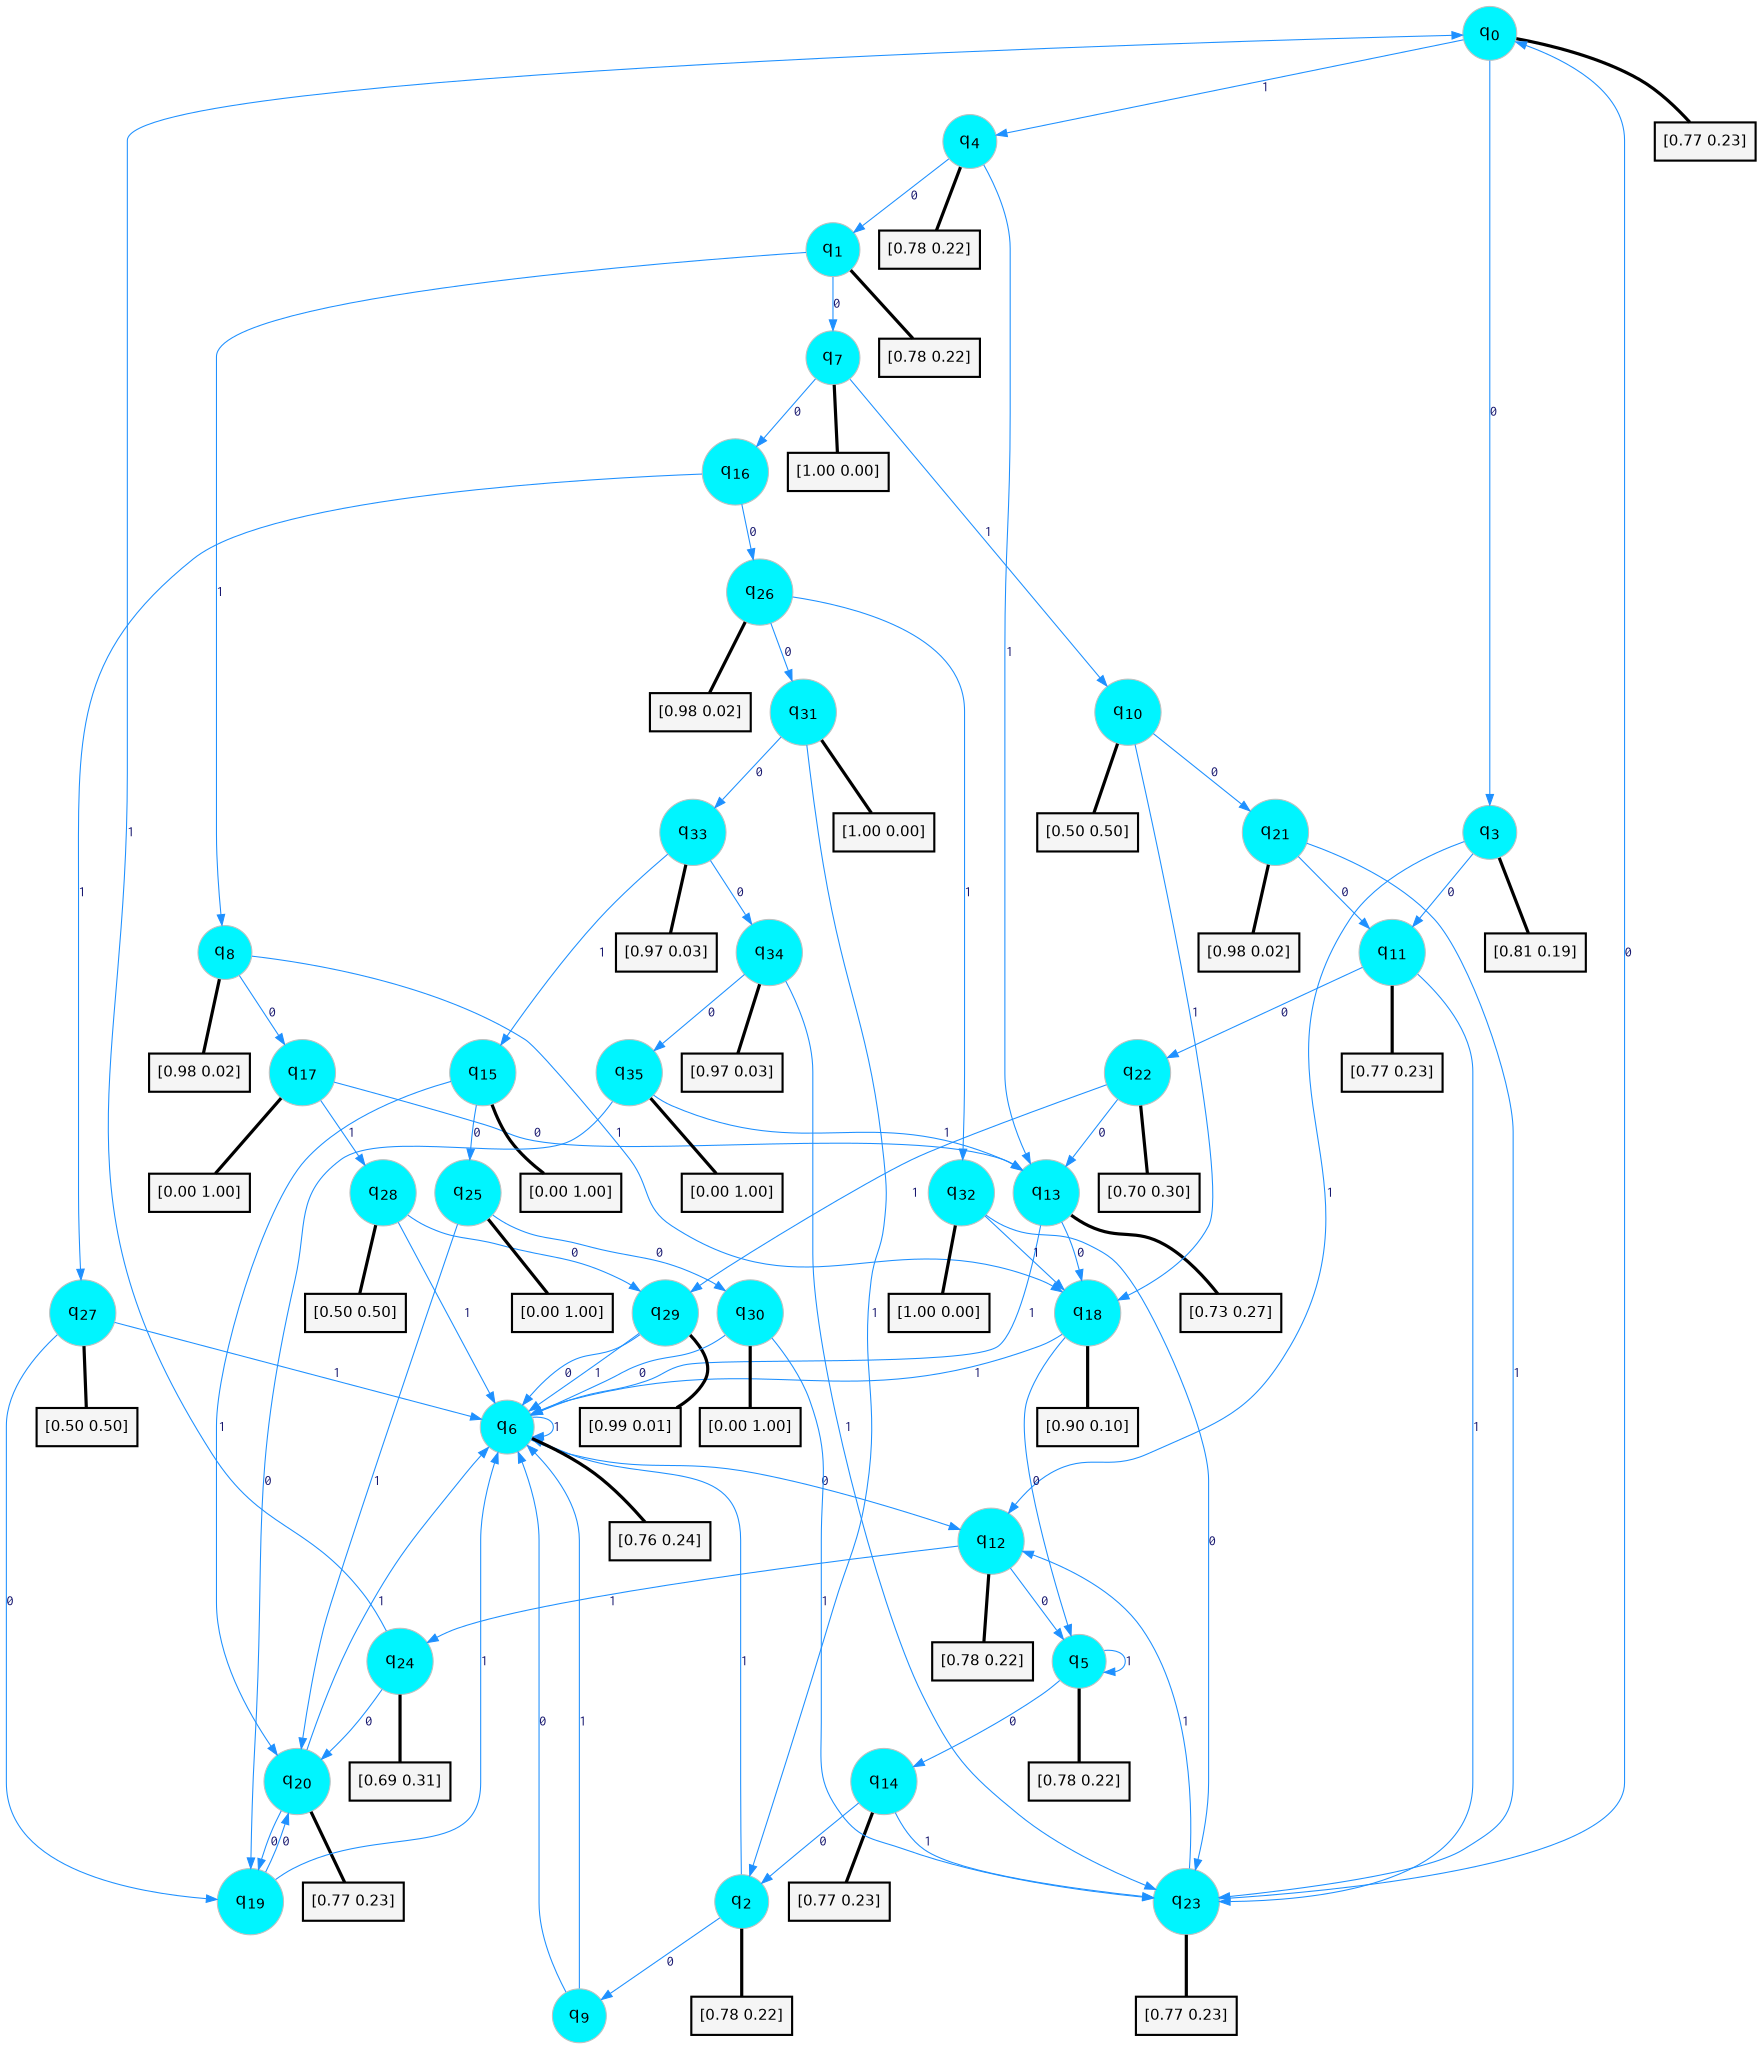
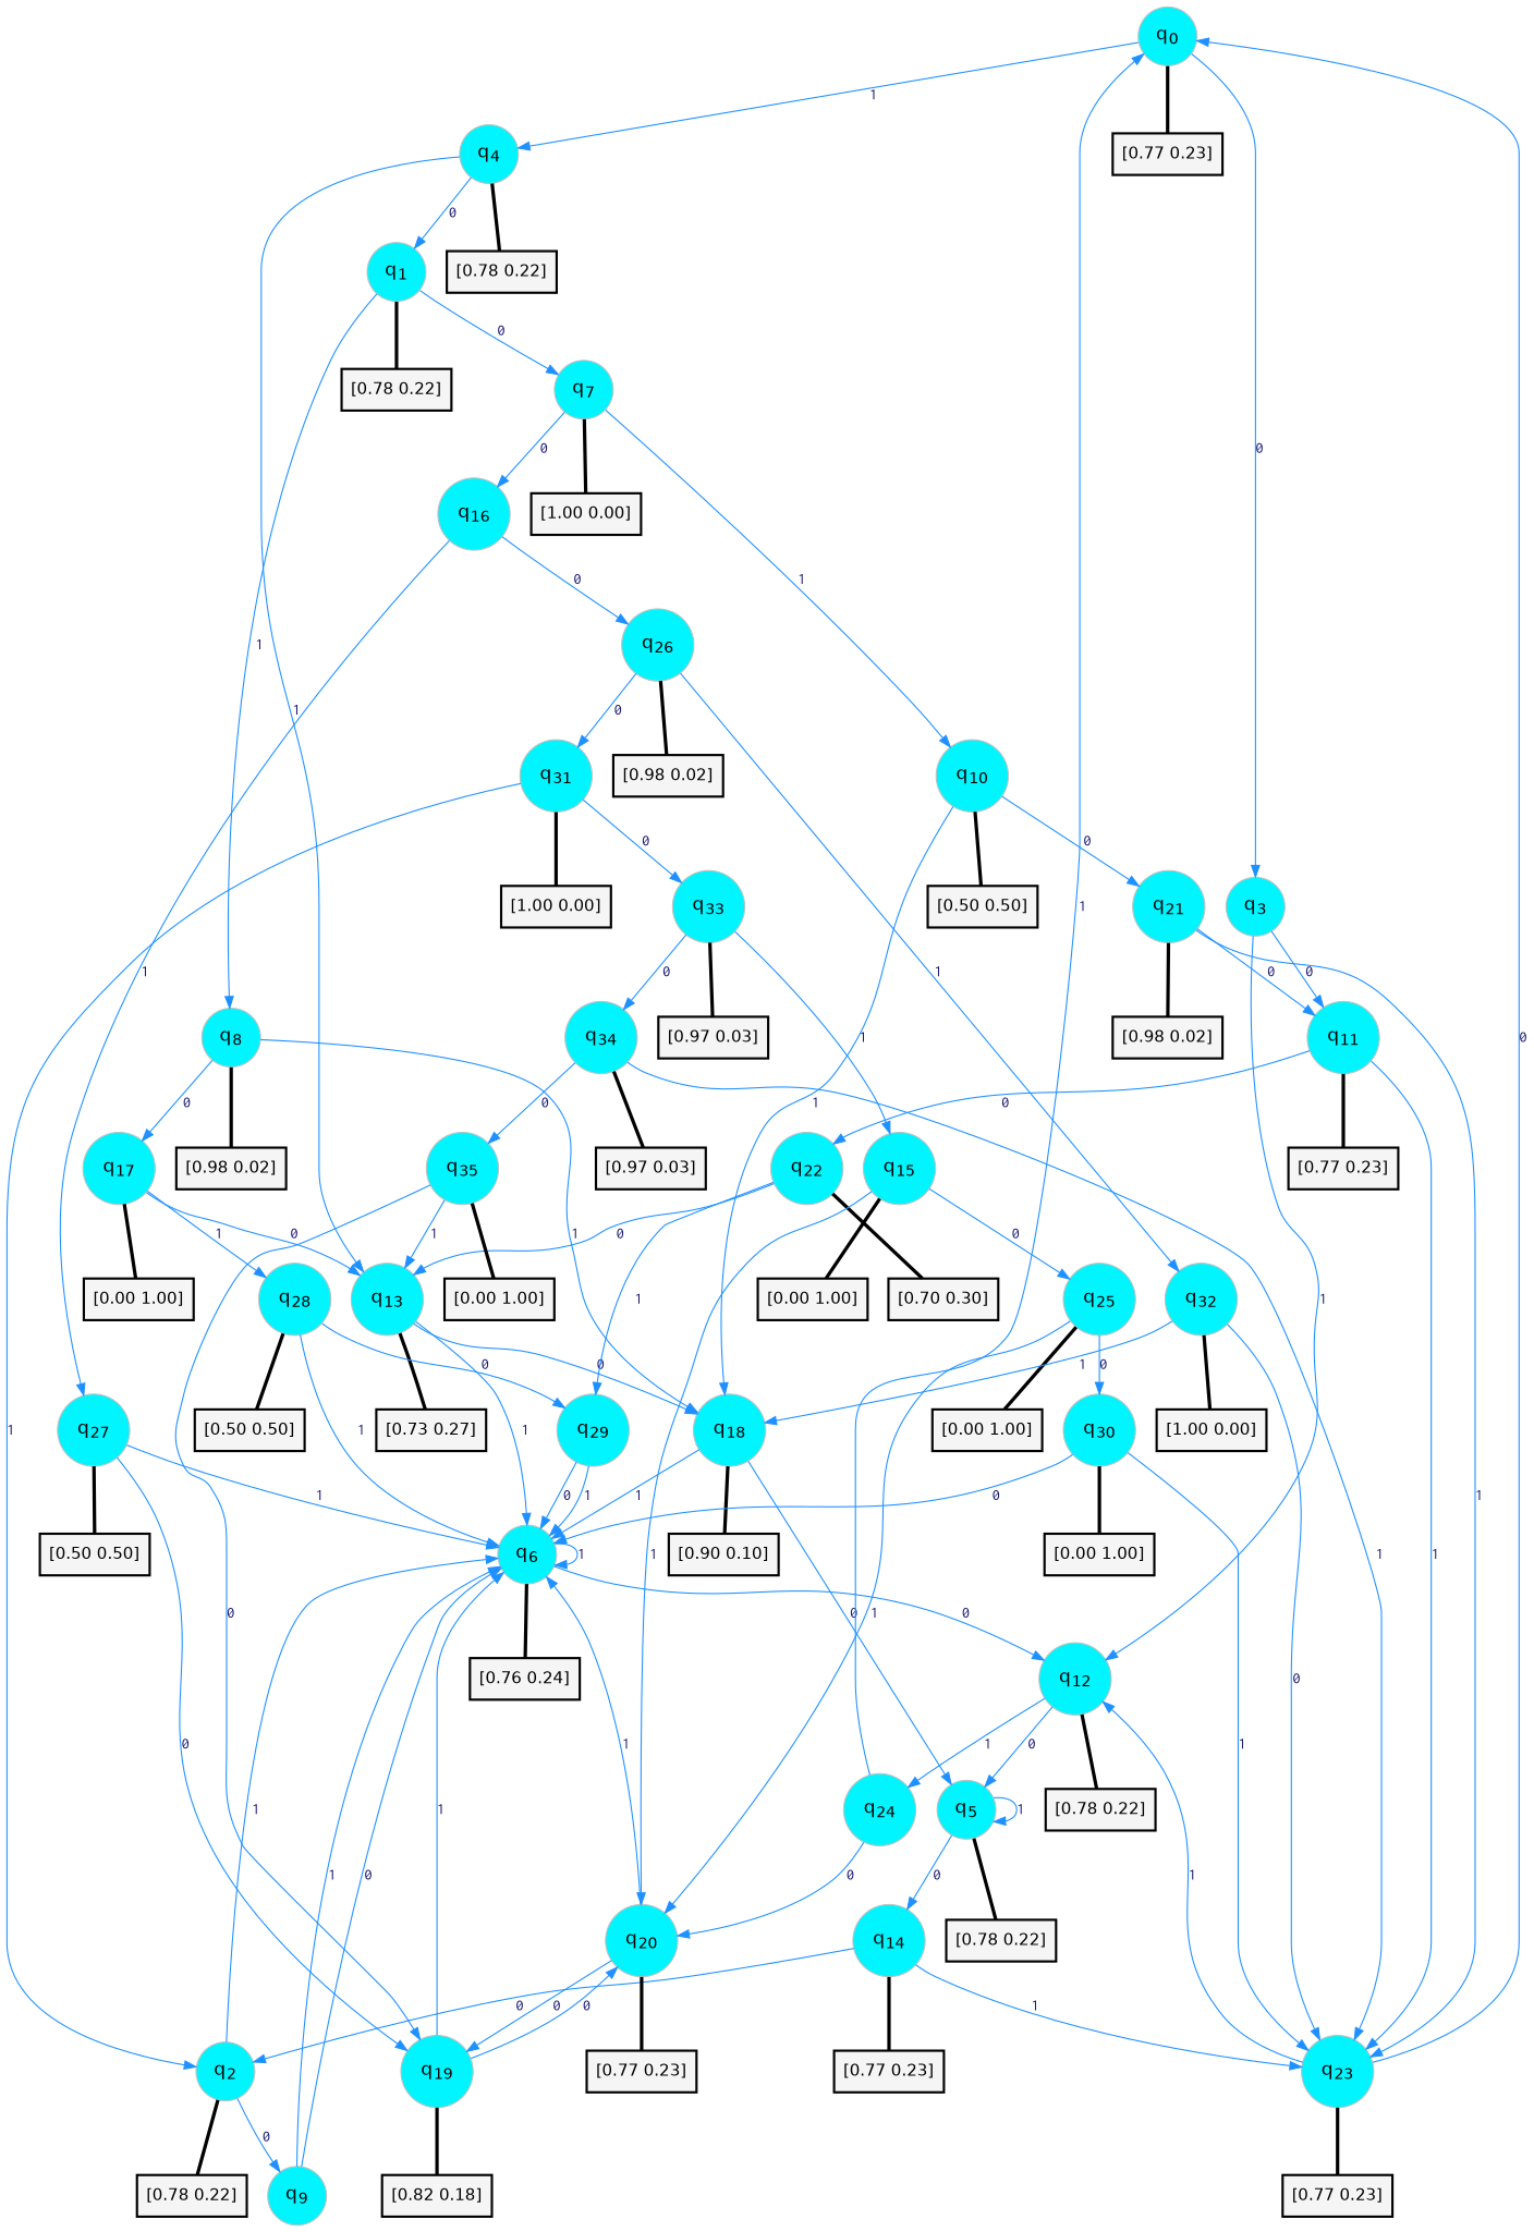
  digraph {
    rankdir=TD
    node [color=gray fillcolor=turquoise1 fontcolor=black fontname=Helvetica fontsize=16 fontweight=bold shape=circle style=filled]
    edge [arrowsize=1 color=dodgerblue1 fontcolor=midnightblue fontname=courier fontweight=bold penwidth=1 style=solid weight=20]
    n1 [label=<q<SUB>0</SUB>>]
    n2 [label=<q<SUB>3</SUB>>]
    n3 [label=<q<SUB>4</SUB>>]
    n4 [color=black fillcolor=whitesmoke fontsize=14 label="[0.77 0.23]" penwidth=2 shape=box]
    n5 [label=<q<SUB>11</SUB>>]
    n6 [label=<q<SUB>12</SUB>>]
-   n7 [color=black fillcolor=whitesmoke fontsize=14 label="[0.81 0.19]" penwidth=2 shape=box]
    n8 [label=<q<SUB>1</SUB>>]
    n9 [label=<q<SUB>13</SUB>>]
    n10 [color=black fillcolor=whitesmoke fontsize=14 label="[0.78 0.22]" penwidth=2 shape=box]
    n11 [label=<q<SUB>7</SUB>>]
    n12 [label=<q<SUB>8</SUB>>]
    n13 [color=black fillcolor=whitesmoke fontsize=14 label="[0.78 0.22]" penwidth=2 shape=box]
    n14 [label=<q<SUB>10</SUB>>]
    n15 [label=<q<SUB>16</SUB>>]
    n16 [color=black fillcolor=whitesmoke fontsize=14 label="[1.00 0.00]" penwidth=2 shape=box]
    n17 [label=<q<SUB>17</SUB>>]
    n18 [label=<q<SUB>18</SUB>>]
    n19 [color=black fillcolor=whitesmoke fontsize=14 label="[0.98 0.02]" penwidth=2 shape=box]
    n20 [label=<q<SUB>2</SUB>>]
    n21 [label=<q<SUB>6</SUB>>]
    n22 [label=<q<SUB>9</SUB>>]
    n23 [color=black fillcolor=whitesmoke fontsize=14 label="[0.78 0.22]" penwidth=2 shape=box]
    n24 [color=black fillcolor=whitesmoke fontsize=14 label="[0.76 0.24]" penwidth=2 shape=box]
    n25 [label=<q<SUB>22</SUB>>]
    n26 [label=<q<SUB>23</SUB>>]
    n27 [color=black fillcolor=whitesmoke fontsize=14 label="[0.77 0.23]" penwidth=2 shape=box]
    n28 [label=<q<SUB>5</SUB>>]
    n29 [label=<q<SUB>24</SUB>>]
    n30 [color=black fillcolor=whitesmoke fontsize=14 label="[0.78 0.22]" penwidth=2 shape=box]
    n31 [color=black fillcolor=whitesmoke fontsize=14 label="[0.73 0.27]" penwidth=2 shape=box]
    n32 [label=<q<SUB>14</SUB>>]
    n33 [color=black fillcolor=whitesmoke fontsize=14 label="[0.78 0.22]" penwidth=2 shape=box]
    n34 [color=black fillcolor=whitesmoke fontsize=14 label="[0.77 0.23]" penwidth=2 shape=box]
    n35 [label=<q<SUB>21</SUB>>]
    n36 [color=black fillcolor=whitesmoke fontsize=14 label="[0.50 0.50]" penwidth=2 shape=box]
    n37 [label=<q<SUB>26</SUB>>]
    n38 [label=<q<SUB>27</SUB>>]
    n39 [label=<q<SUB>28</SUB>>]
    n40 [color=black fillcolor=whitesmoke fontsize=14 label="[0.00 1.00]" penwidth=2 shape=box]
    n41 [color=black fillcolor=whitesmoke fontsize=14 label="[0.90 0.10]" penwidth=2 shape=box]
    n42 [color=black fillcolor=whitesmoke fontsize=14 label="[0.98 0.02]" penwidth=2 shape=box]
    n43 [label=<q<SUB>29</SUB>>]
    n44 [color=black fillcolor=whitesmoke fontsize=14 label="[0.70 0.30]" penwidth=2 shape=box]
    n45 [color=black fillcolor=whitesmoke fontsize=14 label="[0.77 0.23]" penwidth=2 shape=box]
    n46 [label=<q<SUB>20</SUB>>]
-   n47 [color=black fillcolor=whitesmoke fontsize=14 label="[0.69 0.31]" penwidth=2 shape=box]
    n48 [label=<q<SUB>15</SUB>>]
    n49 [label=<q<SUB>25</SUB>>]
    n50 [color=black fillcolor=whitesmoke fontsize=14 label="[0.00 1.00]" penwidth=2 shape=box]
    n51 [label=<q<SUB>19</SUB>>]
    n52 [color=black fillcolor=whitesmoke fontsize=14 label="[0.77 0.23]" penwidth=2 shape=box]
    n53 [label=<q<SUB>30</SUB>>]
    n54 [color=black fillcolor=whitesmoke fontsize=14 label="[0.00 1.00]" penwidth=2 shape=box]
    n55 [label=<q<SUB>31</SUB>>]
    n56 [label=<q<SUB>32</SUB>>]
    n57 [color=black fillcolor=whitesmoke fontsize=14 label="[0.98 0.02]" penwidth=2 shape=box]
    n58 [color=black fillcolor=whitesmoke fontsize=14 label="[0.50 0.50]" penwidth=2 shape=box]
    n59 [color=black fillcolor=whitesmoke fontsize=14 label="[0.50 0.50]" penwidth=2 shape=box]
-   n61 [color=black fillcolor=whitesmoke fontsize=14 label="[0.99 0.01]" penwidth=2 shape=box]
+   n60 [color=black fillcolor=whitesmoke fontsize=14 label="[0.82 0.18]" penwidth=2 shape=box]
    n62 [color=black fillcolor=whitesmoke fontsize=14 label="[0.00 1.00]" penwidth=2 shape=box]
    n63 [label=<q<SUB>33</SUB>>]
    n64 [color=black fillcolor=whitesmoke fontsize=14 label="[1.00 0.00]" penwidth=2 shape=box]
    n65 [color=black fillcolor=whitesmoke fontsize=14 label="[1.00 0.00]" penwidth=2 shape=box]
    n66 [label=<q<SUB>34</SUB>>]
    n67 [color=black fillcolor=whitesmoke fontsize=14 label="[0.97 0.03]" penwidth=2 shape=box]
    n68 [label=<q<SUB>35</SUB>>]
    n69 [color=black fillcolor=whitesmoke fontsize=14 label="[0.97 0.03]" penwidth=2 shape=box]
    n70 [color=black fillcolor=whitesmoke fontsize=14 label="[0.00 1.00]" penwidth=2 shape=box]
    n1 -> n2 [label=0]
    n1 -> n3 [label=1]
    n1 -> n4 [arrowhead=none color=black penwidth=3]
    n2 -> n5 [label=0]
    n2 -> n6 [label=1]
-   n2 -> n7 [arrowhead=none color=black penwidth=3]
    n3 -> n8 [label=0]
    n3 -> n9 [label=1]
    n3 -> n10 [arrowhead=none color=black penwidth=3]
    n5 -> n25 [label=0]
    n5 -> n26 [label=1]
    n5 -> n27 [arrowhead=none color=black penwidth=3]
    n6 -> n28 [label=0]
    n6 -> n29 [label=1]
    n6 -> n30 [arrowhead=none color=black penwidth=3]
    n8 -> n11 [label=0]
    n8 -> n12 [label=1]
    n8 -> n13 [arrowhead=none color=black penwidth=3]
    n9 -> n18 [label=0]
    n9 -> n21 [label=1]
    n9 -> n31 [arrowhead=none color=black penwidth=3]
    n11 -> n14 [label=1]
    n11 -> n15 [label=0]
    n11 -> n16 [arrowhead=none color=black penwidth=3]
    n12 -> n17 [label=0]
    n12 -> n18 [label=1]
    n12 -> n19 [arrowhead=none color=black penwidth=3]
    n14 -> n18 [label=1]
    n14 -> n35 [label=0]
    n14 -> n36 [arrowhead=none color=black penwidth=3]
    n15 -> n37 [label=0]
    n15 -> n38 [label=1]
    n17 -> n9 [label=0]
    n17 -> n39 [label=1]
    n17 -> n40 [arrowhead=none color=black penwidth=3]
    n18 -> n21 [label=1]
    n18 -> n28 [label=0]
    n18 -> n41 [arrowhead=none color=black penwidth=3]
    n20 -> n21 [label=1]
    n20 -> n22 [label=0]
    n20 -> n23 [arrowhead=none color=black penwidth=3]
    n21 -> n6 [label=0]
    n21 -> n21 [label=1]
    n21 -> n24 [arrowhead=none color=black penwidth=3]
    n22 -> n21 [label=0]
    n22 -> n21 [label=1]
    n25 -> n9 [label=0]
    n25 -> n43 [label=1]
    n25 -> n44 [arrowhead=none color=black penwidth=3]
    n26 -> n1 [label=0]
    n26 -> n6 [label=1]
    n26 -> n45 [arrowhead=none color=black penwidth=3]
    n28 -> n28 [label=1]
    n28 -> n32 [label=0]
    n28 -> n33 [arrowhead=none color=black penwidth=3]
    n29 -> n1 [label=1]
    n29 -> n46 [label=0]
-   n29 -> n47 [arrowhead=none color=black penwidth=3]
    n32 -> n20 [label=0]
    n32 -> n26 [label=1]
    n32 -> n34 [arrowhead=none color=black penwidth=3]
    n35 -> n5 [label=0]
    n35 -> n26 [label=1]
    n35 -> n42 [arrowhead=none color=black penwidth=3]
    n37 -> n55 [label=0]
    n37 -> n56 [label=1]
    n37 -> n57 [arrowhead=none color=black penwidth=3]
    n38 -> n21 [label=1]
    n38 -> n51 [label=0]
    n38 -> n58 [arrowhead=none color=black penwidth=3]
    n39 -> n21 [label=1]
    n39 -> n43 [label=0]
    n39 -> n59 [arrowhead=none color=black penwidth=3]
    n43 -> n21 [label=0]
    n43 -> n21 [label=1]
-   n43 -> n61 [arrowhead=none color=black penwidth=3]
    n46 -> n21 [label=1]
    n46 -> n51 [label=0]
    n46 -> n52 [arrowhead=none color=black penwidth=3]
    n48 -> n46 [label=1]
    n48 -> n49 [label=0]
    n48 -> n50 [arrowhead=none color=black penwidth=3]
    n49 -> n46 [label=1]
    n49 -> n53 [label=0]
    n49 -> n54 [arrowhead=none color=black penwidth=3]
    n51 -> n21 [label=1]
    n51 -> n46 [label=0]
+   n51 -> n60 [arrowhead=none color=black penwidth=3]
    n53 -> n21 [label=0]
    n53 -> n26 [label=1]
    n53 -> n62 [arrowhead=none color=black penwidth=3]
    n55 -> n20 [label=1]
    n55 -> n63 [label=0]
    n55 -> n64 [arrowhead=none color=black penwidth=3]
    n56 -> n18 [label=1]
    n56 -> n26 [label=0]
    n56 -> n65 [arrowhead=none color=black penwidth=3]
    n63 -> n48 [label=1]
    n63 -> n66 [label=0]
    n63 -> n67 [arrowhead=none color=black penwidth=3]
    n66 -> n26 [label=1]
    n66 -> n68 [label=0]
    n66 -> n69 [arrowhead=none color=black penwidth=3]
    n68 -> n9 [label=1]
    n68 -> n51 [label=0]
    n68 -> n70 [arrowhead=none color=black penwidth=3]
  }
